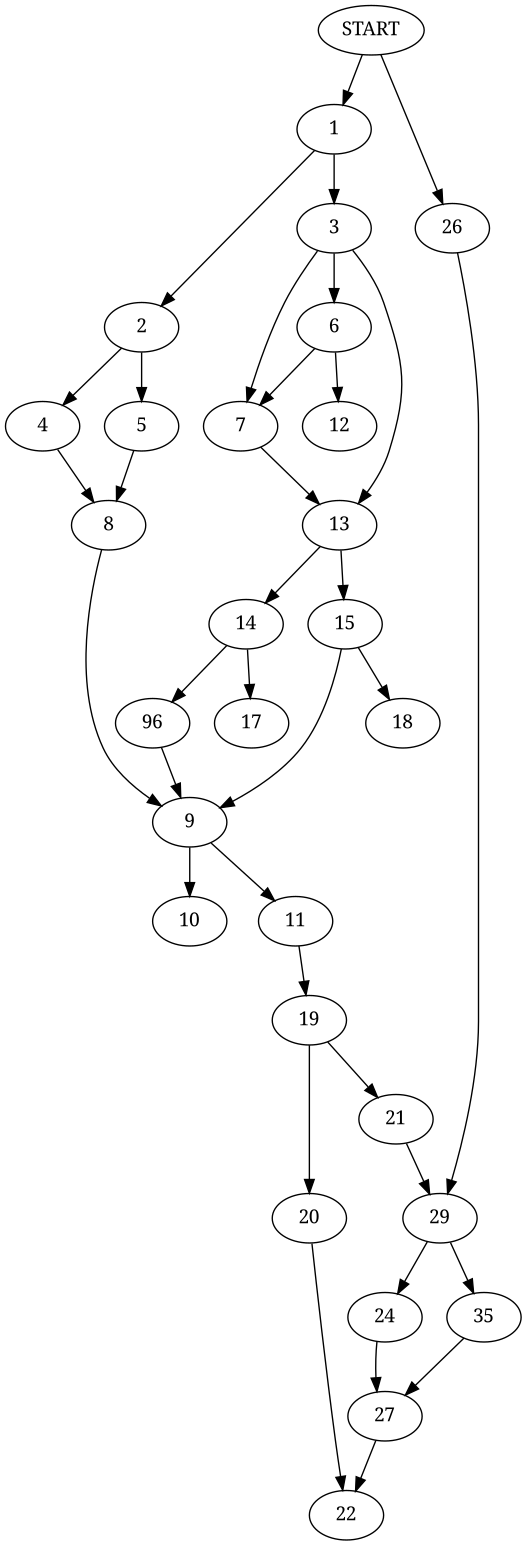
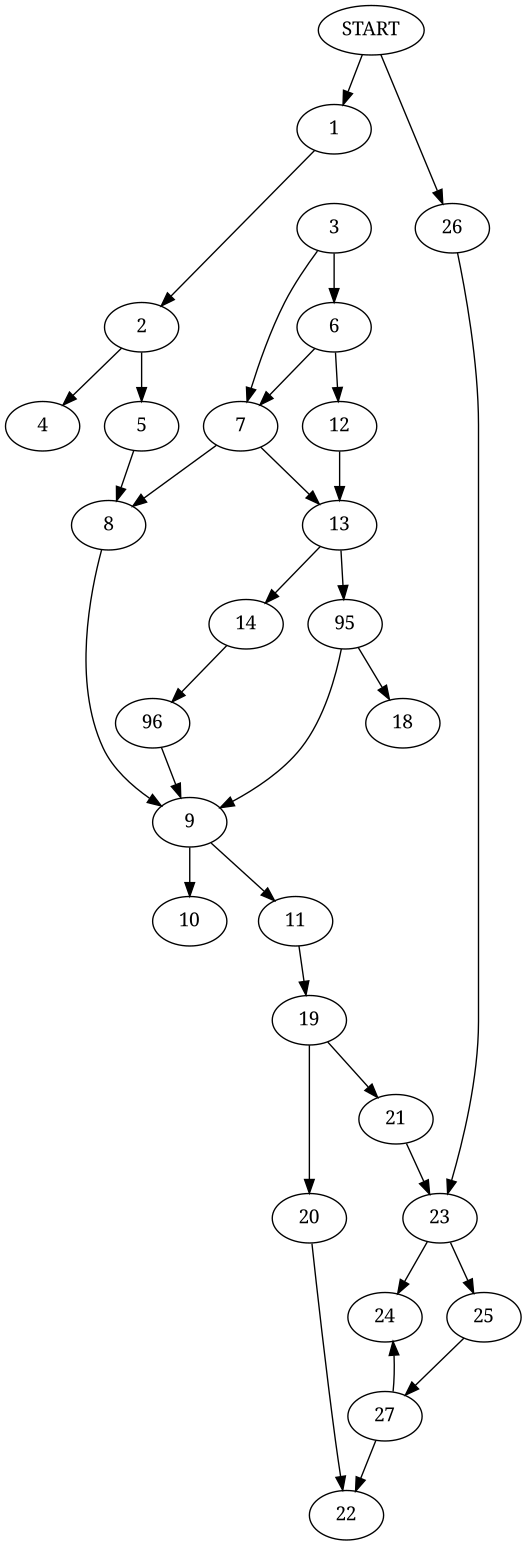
  digraph {
    fontname="Noto Serif"
    node [fontname="Noto Serif"]
    edge [fontname="Noto Serif"]
    n1 [label=START]
    1
    26
    2
    3
-   23 [label=29]
+   23
    4
    5
    6
    7
    8
    12
    13
    9
    14
-   15
+   15 [label=95]
    10
    11
    19
    20
    21
    n22 [label=96]
-   17
    18
    22
    24
-   25 [label=35]
+   25
    27
    n1 -> 1
    n1 -> 26
    1 -> 2
-   1 -> 3
    26 -> 23
    2 -> 4
    2 -> 5
    3 -> 6
    3 -> 7
    23 -> 24
    23 -> 25
-   4 -> 8
+   7 -> 8
    5 -> 8
    6 -> 7
    6 -> 12
    7 -> 13
    8 -> 9
-   3 -> 13
+   12 -> 13
    13 -> 14
    13 -> 15
    9 -> 10
    9 -> 11
    14 -> n22
-   14 -> 17
    15 -> 9
    15 -> 18
    11 -> 19
    19 -> 20
    19 -> 21
    20 -> 22
    21 -> 23
    n22 -> 9
-   24 -> 27
+   27 -> 24
    25 -> 27
    27 -> 22
  }
